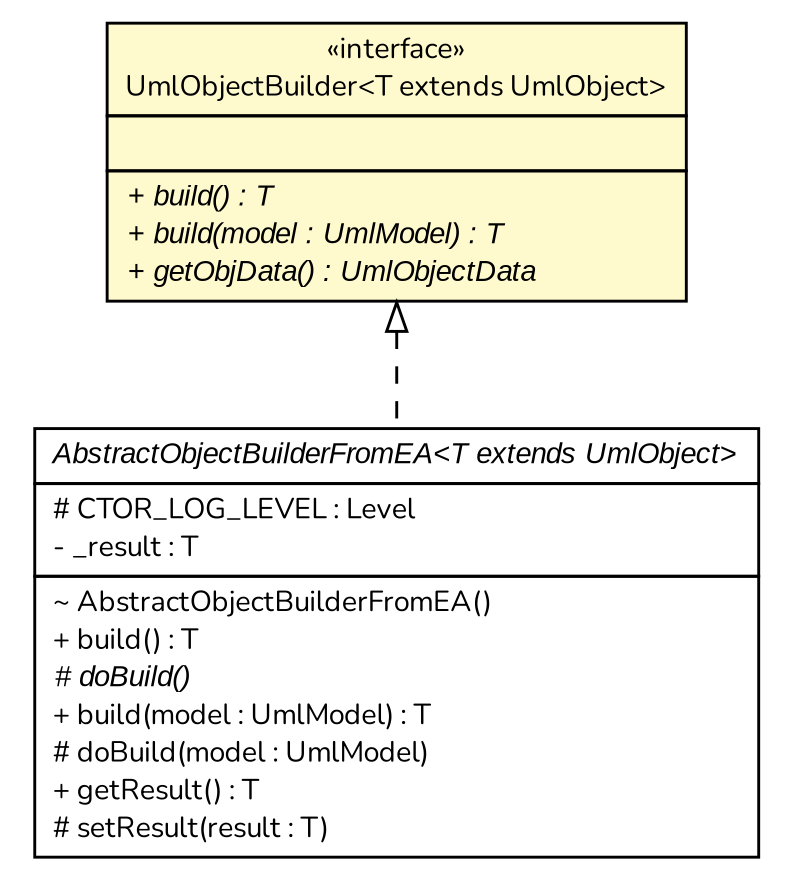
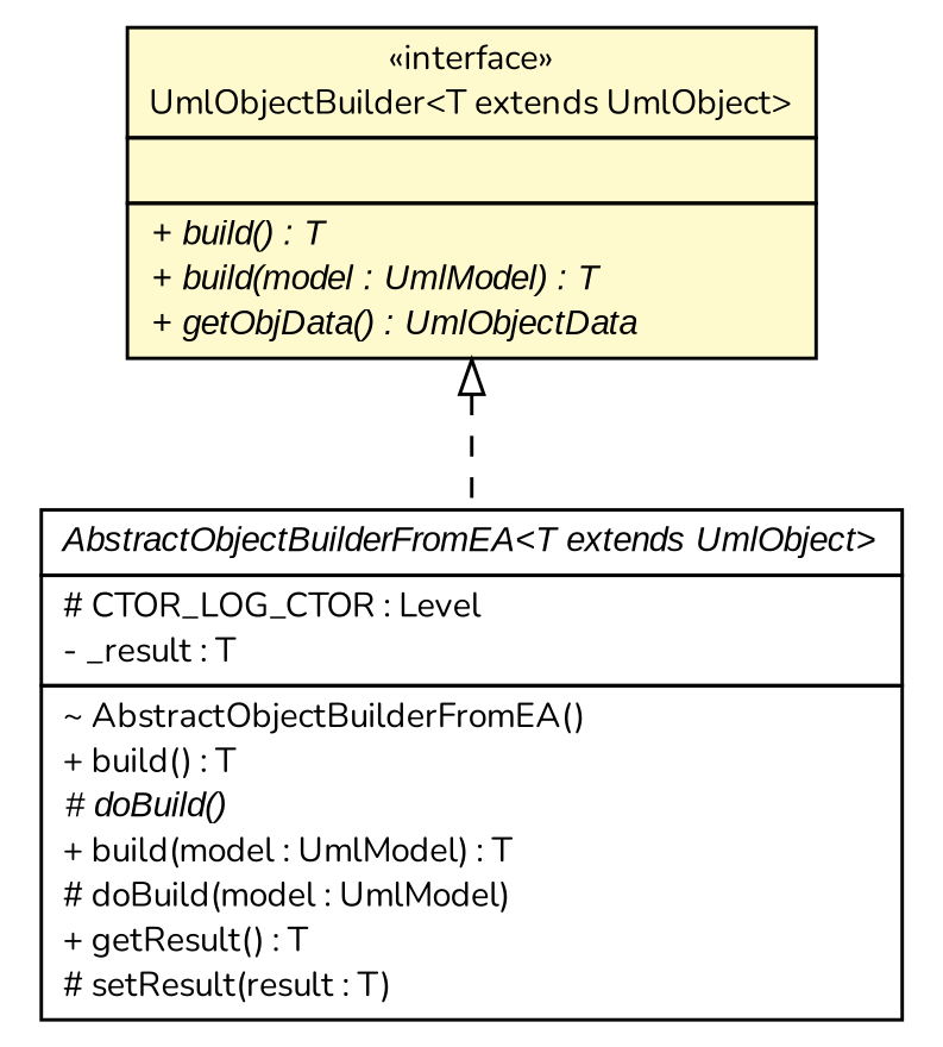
  digraph {
    nodesep=0.25
    ranksep=0.5
    fontname=Nunito
    node [fontcolor=black fontname=Nunito fontsize=10.0 shape=plaintext]
    n1 [label=<<table title="org.tanjakostic.jcleancim.builder.UmlObjectBuilder" border="0" cellborder="1" cellspacing="0" cellpadding="2" port="p" bgcolor="lemonChiffon" href="./UmlObjectBuilder.html"> 		<tr><td><table border="0" cellspacing="0" cellpadding="1"> <tr><td align="center" balign="center"> &#171;interface&#187; </td></tr> <tr><td align="center" balign="center"> UmlObjectBuilder&lt;T extends UmlObject&gt; </td></tr> 		</table></td></tr> 		<tr><td><table border="0" cellspacing="0" cellpadding="1"> <tr><td align="left" balign="left">  </td></tr> 		</table></td></tr> 		<tr><td><table border="0" cellspacing="0" cellpadding="1"> <tr><td align="left" balign="left"><font face="Arial Italic" point-size="10.0"> + build() : T </font></td></tr> <tr><td align="left" balign="left"><font face="Arial Italic" point-size="10.0"> + build(model : UmlModel) : T </font></td></tr> <tr><td align="left" balign="left"><font face="Arial Italic" point-size="10.0"> + getObjData() : UmlObjectData </font></td></tr> 		</table></td></tr> 		</table>>]
-   n2 [label=<<table title="org.tanjakostic.jcleancim.builder.ea.AbstractObjectBuilderFromEA" border="0" cellborder="1" cellspacing="0" cellpadding="2" port="p" href="./ea/AbstractObjectBuilderFromEA.html"> 		<tr><td><table border="0" cellspacing="0" cellpadding="1"> <tr><td align="center" balign="center"><font face="Arial Italic"> AbstractObjectBuilderFromEA&lt;T extends UmlObject&gt; </font></td></tr> 		</table></td></tr> 		<tr><td><table border="0" cellspacing="0" cellpadding="1"> <tr><td align="left" balign="left"> # CTOR_LOG_LEVEL : Level </td></tr> <tr><td align="left" balign="left"> - _result : T </td></tr> 		</table></td></tr> 		<tr><td><table border="0" cellspacing="0" cellpadding="1"> <tr><td align="left" balign="left"> ~ AbstractObjectBuilderFromEA() </td></tr> <tr><td align="left" balign="left"> + build() : T </td></tr> <tr><td align="left" balign="left"><font face="Arial Italic" point-size="10.0"> # doBuild() </font></td></tr> <tr><td align="left" balign="left"> + build(model : UmlModel) : T </td></tr> <tr><td align="left" balign="left"> # doBuild(model : UmlModel) </td></tr> <tr><td align="left" balign="left"> + getResult() : T </td></tr> <tr><td align="left" balign="left"> # setResult(result : T) </td></tr> 		</table></td></tr> 		</table>>]
+   n2 [label=<<table title="org.tanjakostic.jcleancim.builder.ea.AbstractObjectBuilderFromEA" border="0" cellborder="1" cellspacing="0" cellpadding="2" port="p" href="./ea/AbstractObjectBuilderFromEA.html"> 		<tr><td><table border="0" cellspacing="0" cellpadding="1"> <tr><td align="center" balign="center"><font face="Arial Italic"> AbstractObjectBuilderFromEA&lt;T extends UmlObject&gt; </font></td></tr> 		</table></td></tr> 		<tr><td><table border="0" cellspacing="0" cellpadding="1"> <tr><td align="left" balign="left"> # CTOR_LOG_CTOR : Level </td></tr> <tr><td align="left" balign="left"> - _result : T </td></tr> 		</table></td></tr> 		<tr><td><table border="0" cellspacing="0" cellpadding="1"> <tr><td align="left" balign="left"> ~ AbstractObjectBuilderFromEA() </td></tr> <tr><td align="left" balign="left"> + build() : T </td></tr> <tr><td align="left" balign="left"><font face="Arial Italic" point-size="10.0"> # doBuild() </font></td></tr> <tr><td align="left" balign="left"> + build(model : UmlModel) : T </td></tr> <tr><td align="left" balign="left"> # doBuild(model : UmlModel) </td></tr> <tr><td align="left" balign="left"> + getResult() : T </td></tr> <tr><td align="left" balign="left"> # setResult(result : T) </td></tr> 		</table></td></tr> 		</table>>]
    n1 -> n2 [arrowtail=empty dir=back fontname=Nunito fontsize=10 headport=p labelfontname=arial labelfontsize=10 style=dashed tailport=p]
  }
